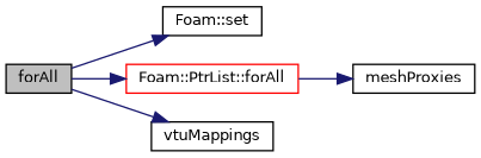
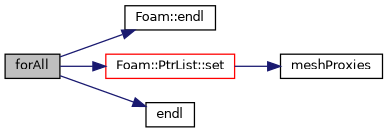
  digraph {
    rankdir=LR
    node [color=black fontname=Helvetica fontsize=10 shape=record]
    edge [color=midnightblue fontname=Helvetica fontsize=10 labelfontname=Helvetica labelfontsize=10 style=solid]
    n1 [fillcolor=grey75 fontcolor=black height=0.2 label=forAll style=filled width=0.4]
-   n2 [height=0.2 label="Foam::set" width=0.4]
-   n3 [color=red height=0.2 label="Foam::PtrList::forAll" width=0.4]
-   n4 [height=0.2 label=vtuMappings width=0.4]
+   n2 [height=0.2 label="Foam::endl" width=0.4]
+   n3 [color=red height=0.2 label="Foam::PtrList::set" width=0.4]
+   n4 [height=0.2 label=endl width=0.4]
    n5 [height=0.2 label=meshProxies width=0.4]
    n1 -> n2
    n1 -> n3
    n1 -> n4
    n3 -> n5
  }
